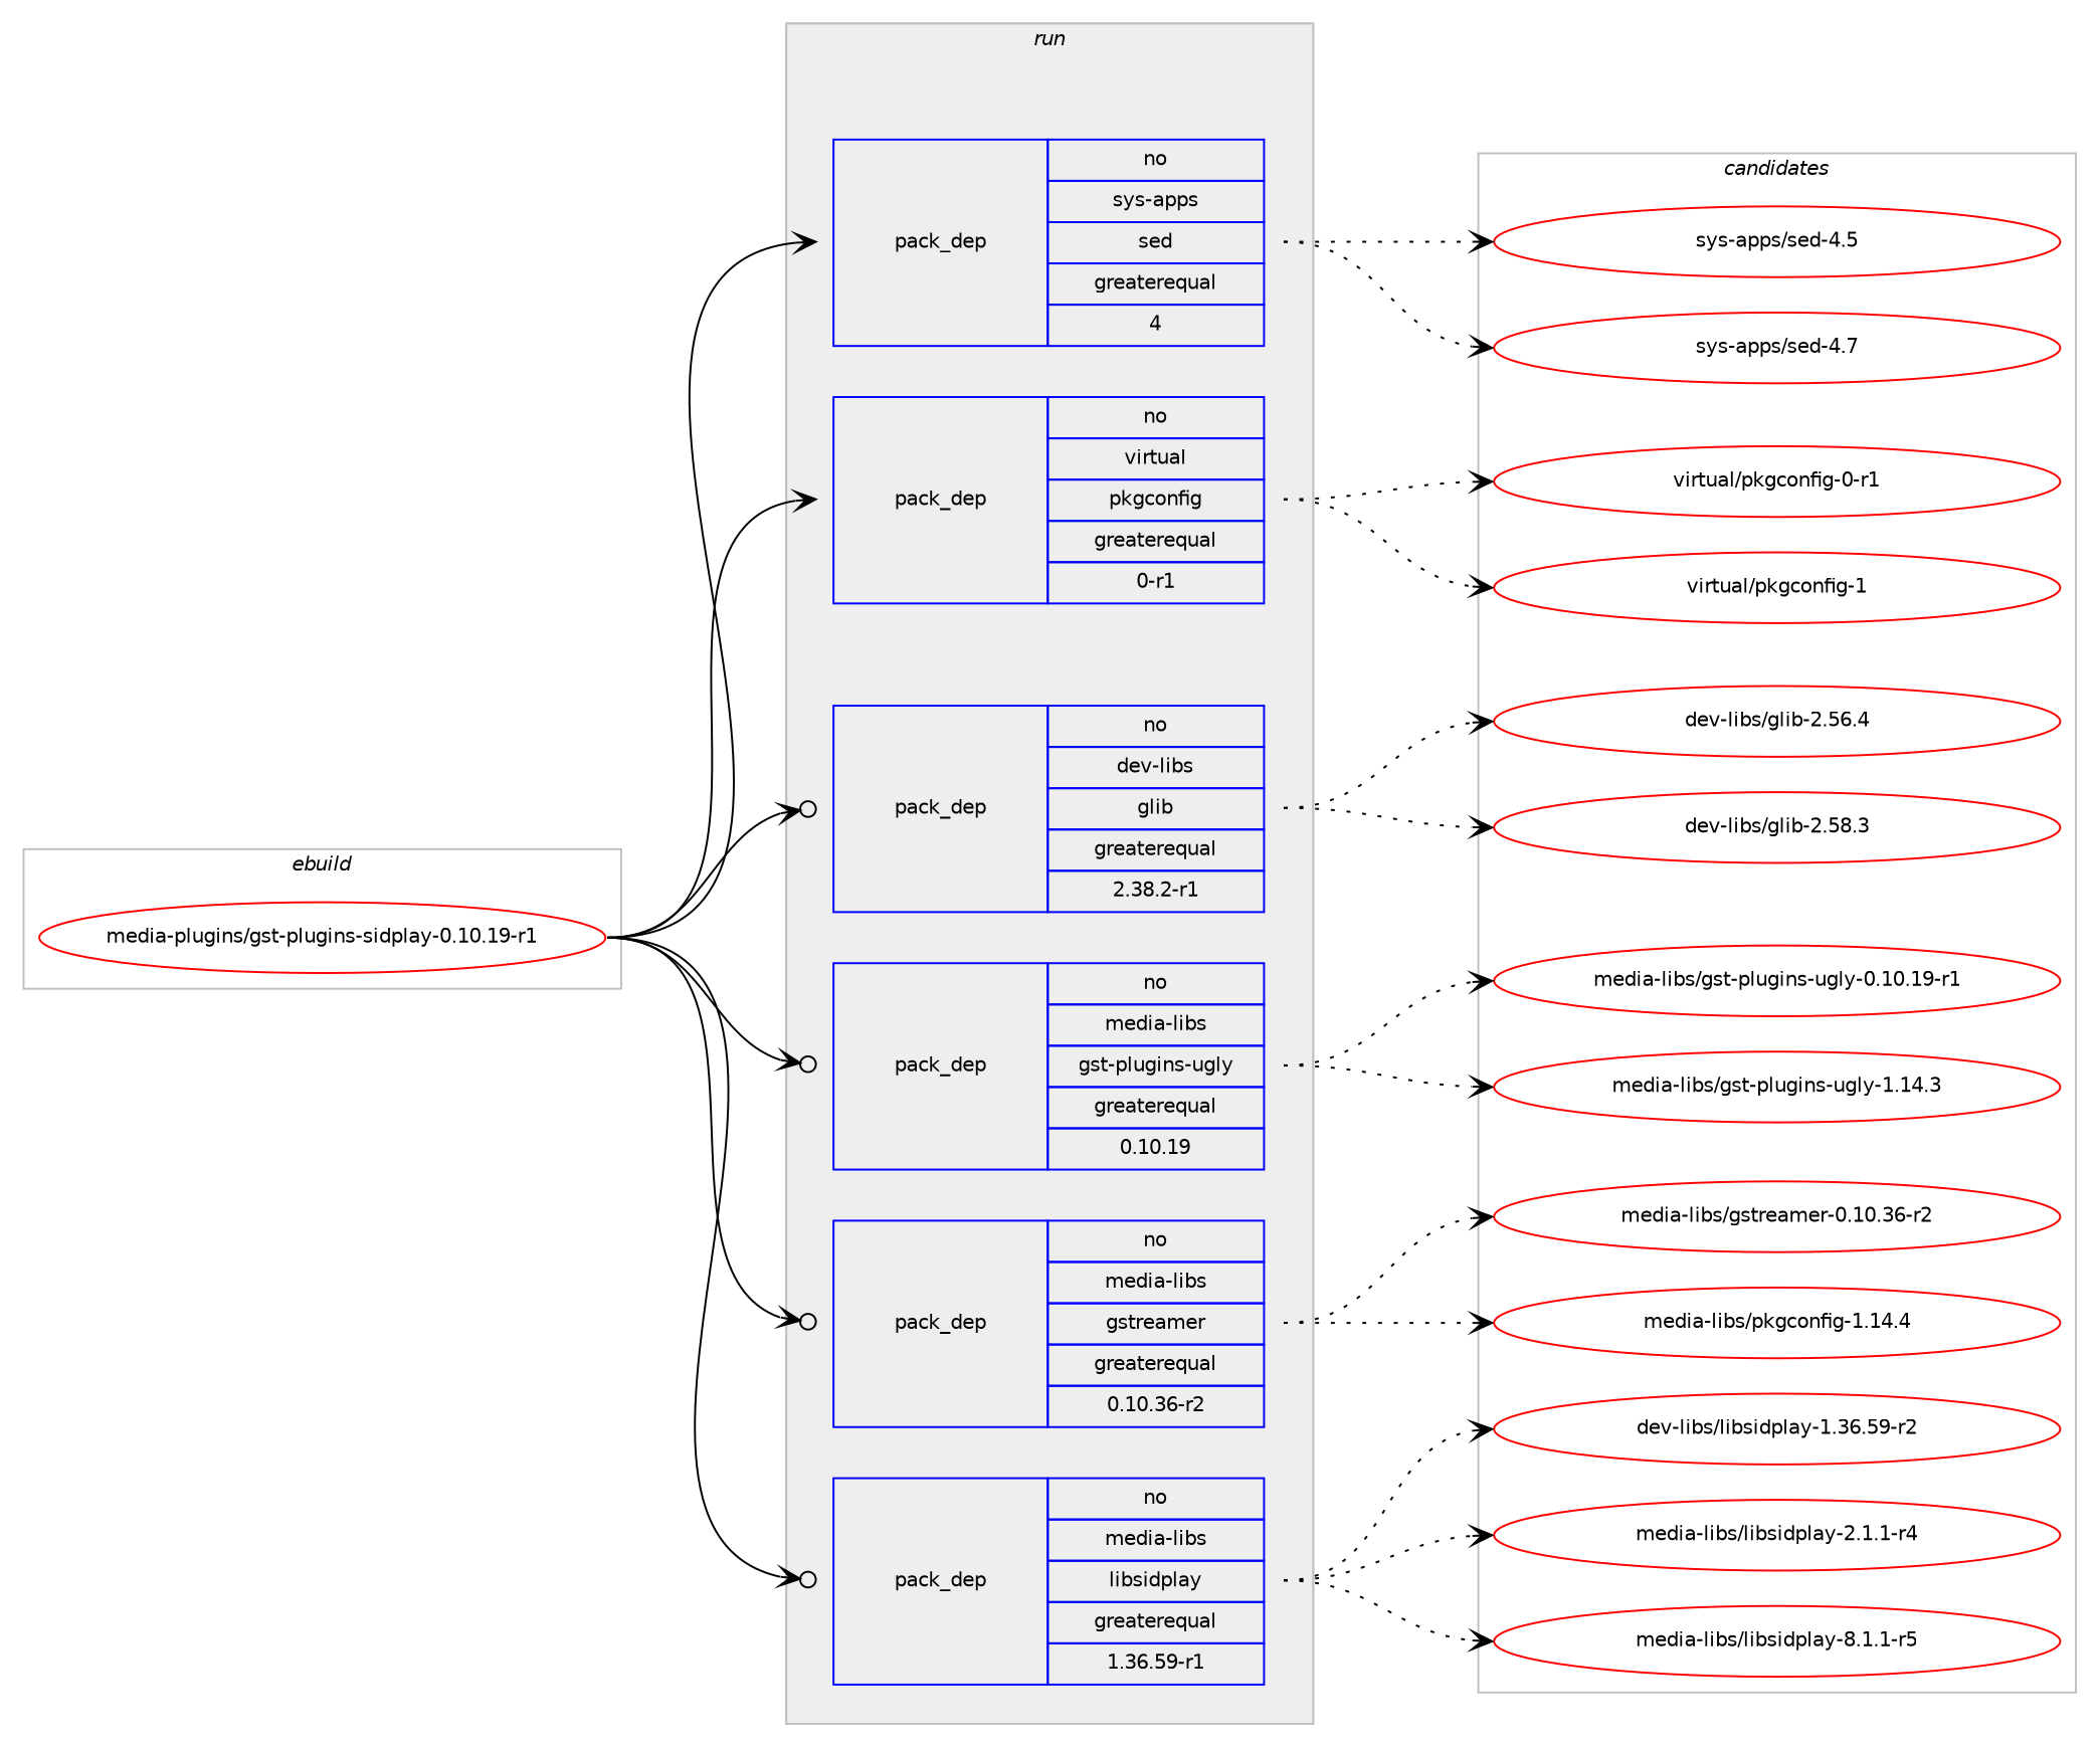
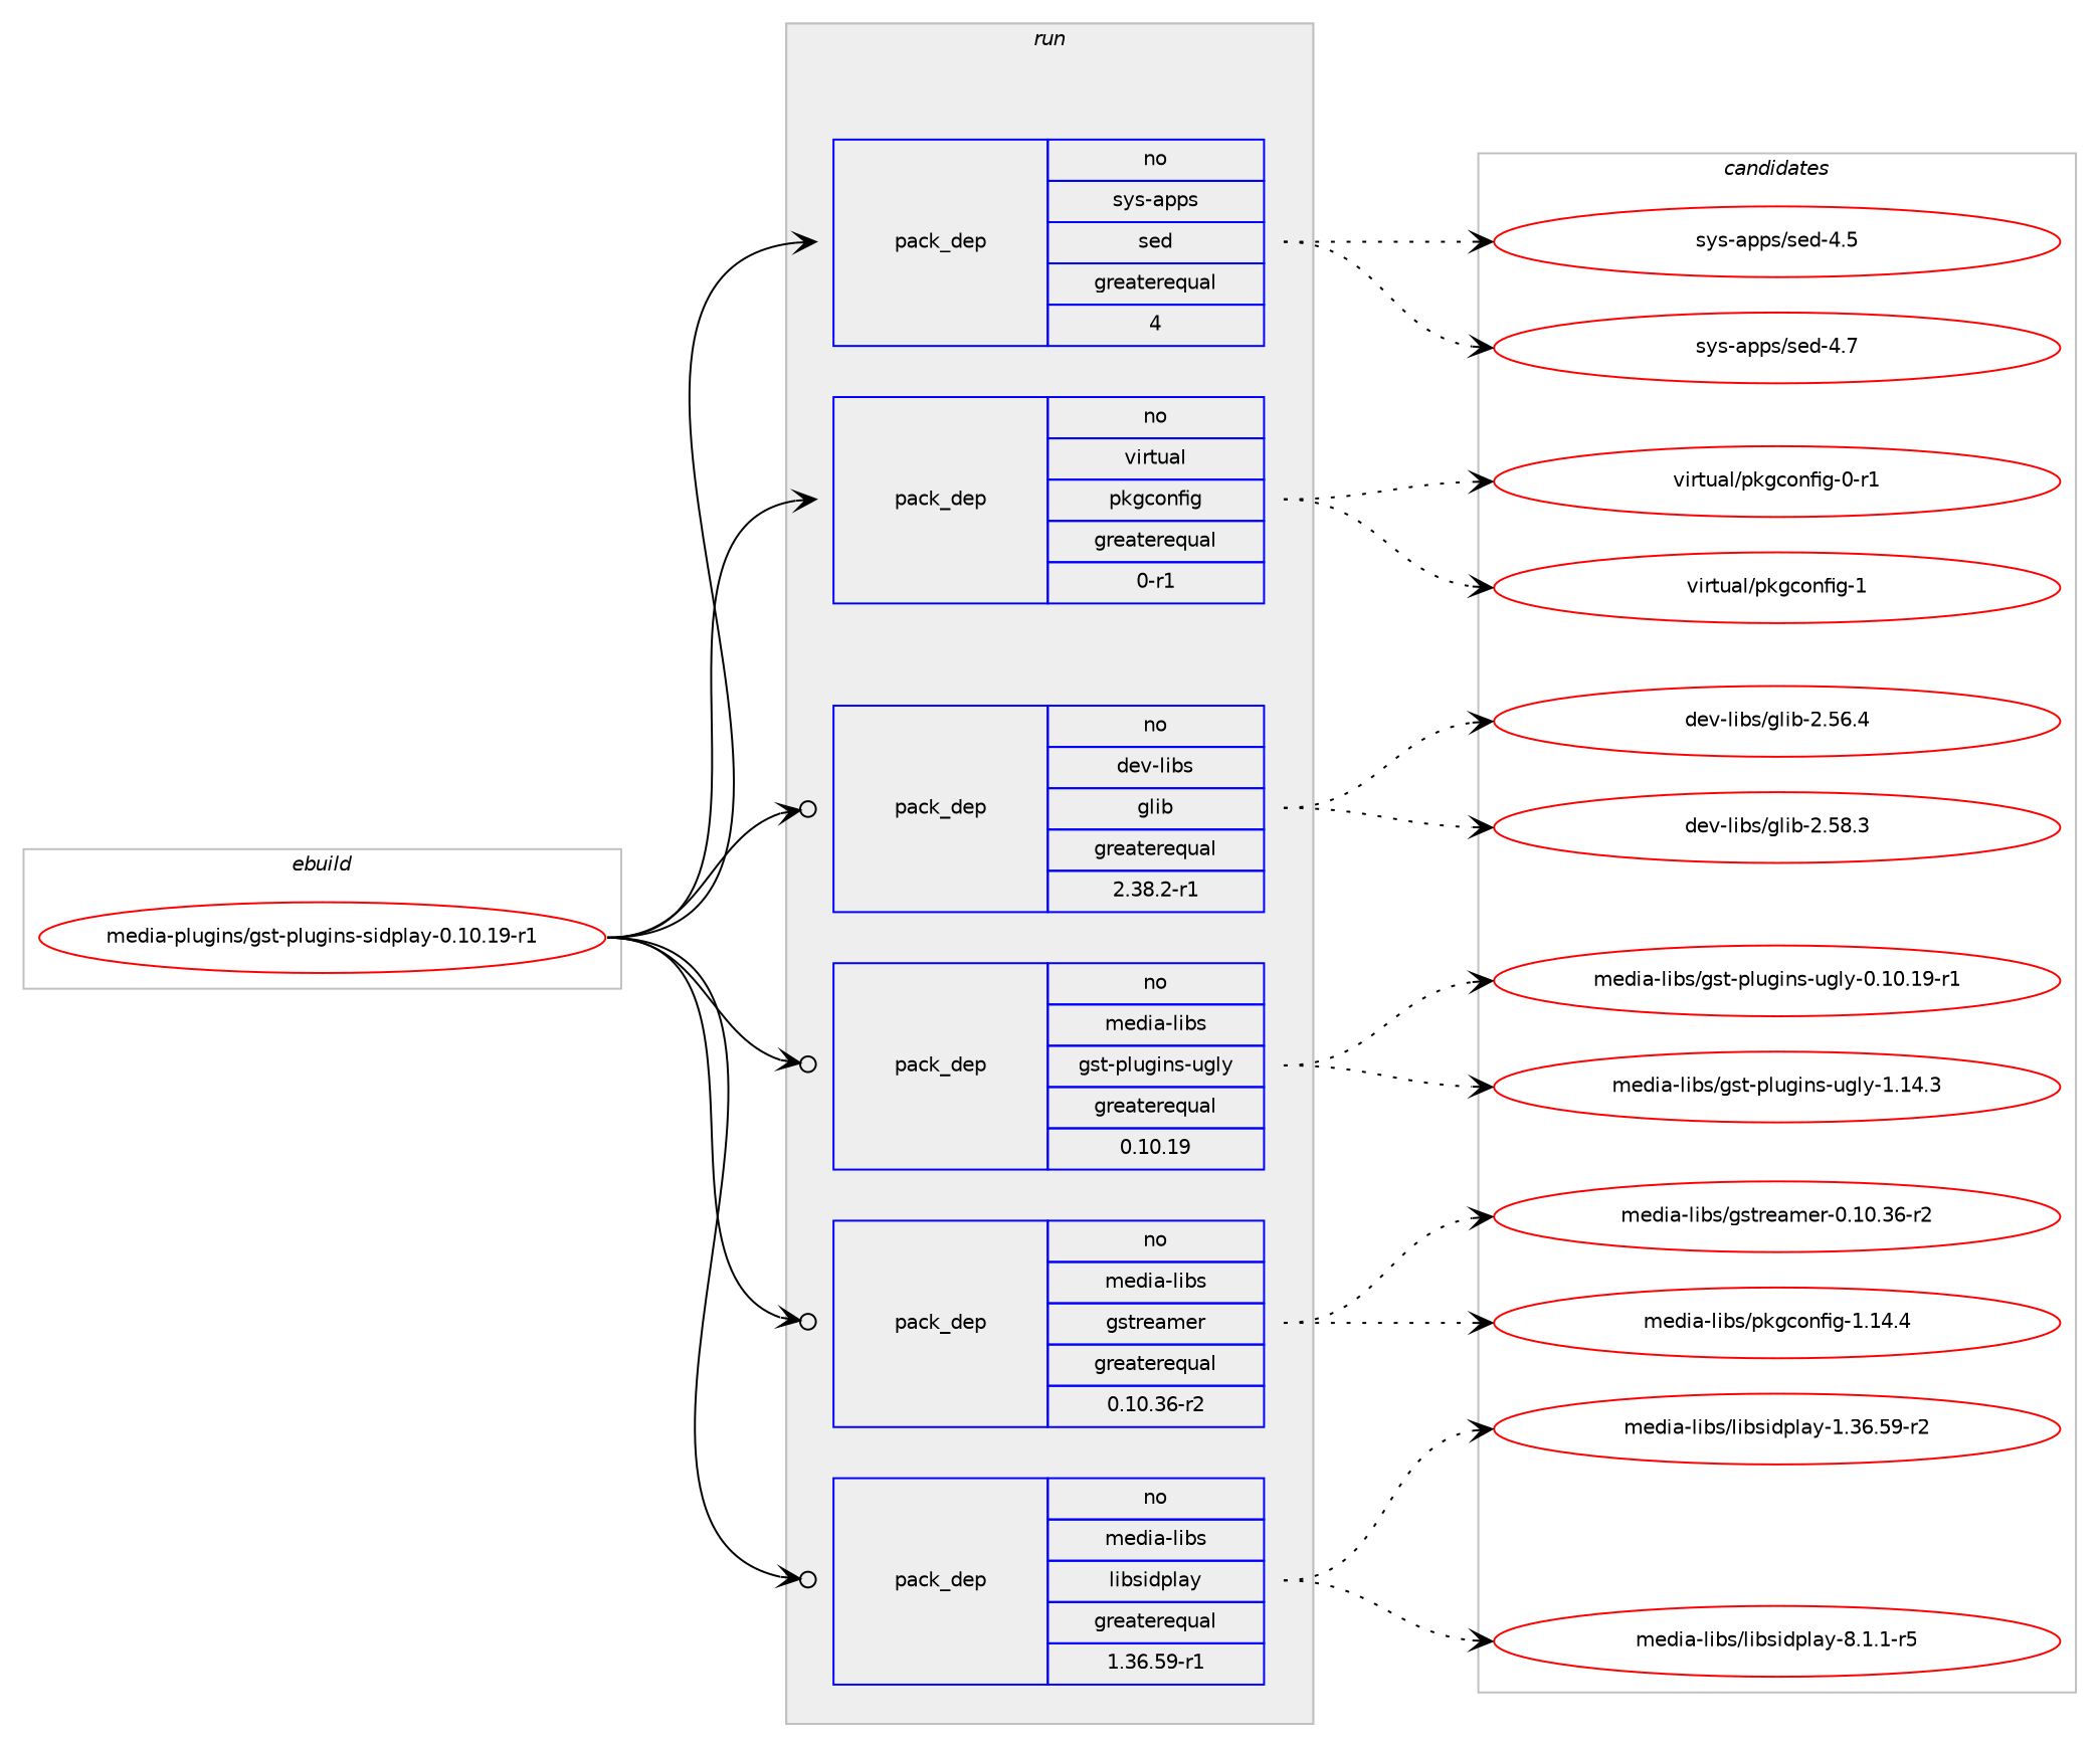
  digraph {
    compound=true
    concentrate=true
    fontname="DejaVu Sans"
    fontsize=10
    newrank=true
    rankdir=LR
    ranksep=1.5
    node [color=red fontname="DejaVu Sans" fontsize=10]
    edge [arrowhead=vee fontname="DejaVu Sans" headport=w style=dotted tailport=e weight=100]
    n1 [label="media-plugins/gst-plugins-sidplay-0.10.19-r1" width=4]
    n2 [color=blue label=<<TABLE BORDER="0" CELLBORDER="1" CELLSPACING="0" CELLPADDING="4" WIDTH="220"><TR><TD ROWSPAN="6" CELLPADDING="30">pack_dep</TD></TR><TR><TD WIDTH="110">no</TD></TR><TR><TD>sys-apps</TD></TR><TR><TD>sed</TD></TR><TR><TD>greaterequal</TD></TR><TR><TD>4</TD></TR></TABLE>> shape=none]
    n3 [color=blue label=<<TABLE BORDER="0" CELLBORDER="1" CELLSPACING="0" CELLPADDING="4" WIDTH="220"><TR><TD ROWSPAN="6" CELLPADDING="30">pack_dep</TD></TR><TR><TD WIDTH="110">no</TD></TR><TR><TD>virtual</TD></TR><TR><TD>pkgconfig</TD></TR><TR><TD>greaterequal</TD></TR><TR><TD>0-r1</TD></TR></TABLE>> shape=none]
    n4 [color=blue label=<<TABLE BORDER="0" CELLBORDER="1" CELLSPACING="0" CELLPADDING="4" WIDTH="220"><TR><TD ROWSPAN="6" CELLPADDING="30">pack_dep</TD></TR><TR><TD WIDTH="110">no</TD></TR><TR><TD>dev-libs</TD></TR><TR><TD>glib</TD></TR><TR><TD>greaterequal</TD></TR><TR><TD>2.38.2-r1</TD></TR></TABLE>> shape=none]
    n5 [color=blue label=<<TABLE BORDER="0" CELLBORDER="1" CELLSPACING="0" CELLPADDING="4" WIDTH="220"><TR><TD ROWSPAN="6" CELLPADDING="30">pack_dep</TD></TR><TR><TD WIDTH="110">no</TD></TR><TR><TD>media-libs</TD></TR><TR><TD>gst-plugins-ugly</TD></TR><TR><TD>greaterequal</TD></TR><TR><TD>0.10.19</TD></TR></TABLE>> shape=none]
    n6 [color=blue label=<<TABLE BORDER="0" CELLBORDER="1" CELLSPACING="0" CELLPADDING="4" WIDTH="220"><TR><TD ROWSPAN="6" CELLPADDING="30">pack_dep</TD></TR><TR><TD WIDTH="110">no</TD></TR><TR><TD>media-libs</TD></TR><TR><TD>gstreamer</TD></TR><TR><TD>greaterequal</TD></TR><TR><TD>0.10.36-r2</TD></TR></TABLE>> shape=none]
    n7 [color=blue label=<<TABLE BORDER="0" CELLBORDER="1" CELLSPACING="0" CELLPADDING="4" WIDTH="220"><TR><TD ROWSPAN="6" CELLPADDING="30">pack_dep</TD></TR><TR><TD WIDTH="110">no</TD></TR><TR><TD>media-libs</TD></TR><TR><TD>libsidplay</TD></TR><TR><TD>greaterequal</TD></TR><TR><TD>1.36.59-r1</TD></TR></TABLE>> shape=none]
    n8 [label="sys-apps/sed-4.5" width=4]
    n9 [label="sys-apps/sed-4.7" width=4]
    n10 [label="virtual/pkgconfig-0-r1" width=4]
    n11 [label="virtual/pkgconfig-1" width=4]
    n12 [label="dev-libs/glib-2.56.4" width=4]
    n13 [label="dev-libs/glib-2.58.3" width=4]
    n14 [label="media-libs/gst-plugins-ugly-0.10.19-r1" width=4]
    n15 [label="media-libs/gst-plugins-ugly-1.14.3" width=4]
    n16 [label="media-libs/gstreamer-0.10.36-r2" width=4]
    n17 [label="media-libs/pkgconfig-1.14.4" width=4]
-   n18 [label="dev-libs/libsidplay-1.36.59-r2" width=4]
-   n19 [label="media-libs/libsidplay-2.1.1-r4" width=4]
+   n18 [label="media-libs/libsidplay-1.36.59-r2" width=4]
    n20 [label="media-libs/libsidplay-8.1.1-r5" width=4]
    subgraph cluster_1 {
      color=gray
      label=<<i>ebuild</i>>
      rank=same
      n1
    }
    subgraph cluster_2 {
      color=gray
      label=<<i>dependencies</i>>
      subgraph cluster_3 {
        color=gray
        fillcolor="#eeeeee"
        label=<<i>compile</i>>
        style=filled
        subgraph sub_4 {
          color=gray
          fillcolor="#eeeeee"
          label=<<i>compile</i>>
          style=filled
          n2
        }
        subgraph sub_5 {
          color=gray
          fillcolor="#eeeeee"
          label=<<i>compile</i>>
          style=filled
          n3
        }
      }
      subgraph cluster_6 {
        color=gray
        fillcolor="#eeeeee"
        label=<<i>compile and run</i>>
        style=filled
        subgraph sub_7 {
          color=gray
          fillcolor="#eeeeee"
          label=<<i>compile and run</i>>
          style=filled
          n4
        }
        subgraph sub_8 {
          color=gray
          fillcolor="#eeeeee"
          label=<<i>compile and run</i>>
          style=filled
          n5
        }
        subgraph sub_9 {
          color=gray
          fillcolor="#eeeeee"
          label=<<i>compile and run</i>>
          style=filled
          n6
        }
        subgraph sub_10 {
          color=gray
          fillcolor="#eeeeee"
          label=<<i>compile and run</i>>
          style=filled
          n7
        }
      }
      subgraph cluster_11 {
        color=gray
        fillcolor="#eeeeee"
        label=<<i>run</i>>
        style=filled
      }
    }
    subgraph cluster_12 {
      color=gray
      label=<<i>candidates</i>>
      rank=same
      subgraph sub_13 {
        color=black
        label=<<i>candidates</i>>
        nodesep=1
        rank=same
        n8
        n9
      }
      subgraph sub_14 {
        color=black
        label=<<i>candidates</i>>
        nodesep=1
        rank=same
        n10
        n11
      }
      subgraph sub_15 {
        color=black
        label=<<i>candidates</i>>
        nodesep=1
        rank=same
        n12
        n13
      }
      subgraph sub_16 {
        color=black
        label=<<i>candidates</i>>
        nodesep=1
        rank=same
        n14
        n15
      }
      subgraph sub_17 {
        color=black
        label=<<i>candidates</i>>
        nodesep=1
        rank=same
        n16
        n17
      }
      subgraph sub_18 {
        color=black
        label=<<i>candidates</i>>
        nodesep=1
        rank=same
        n18
-       n19
        n20
      }
    }
    n1 -> n2 [style=solid weight=20]
    n1 -> n3 [style=solid weight=20]
    n1 -> n4 [arrowhead=odotvee style=solid weight=20]
    n1 -> n5 [arrowhead=odotvee style=solid weight=20]
    n1 -> n6 [arrowhead=odotvee style=solid weight=20]
    n1 -> n7 [arrowhead=odotvee style=solid weight=20]
    n2 -> n8
    n2 -> n9
    n3 -> n10
    n3 -> n11
    n4 -> n12
    n4 -> n13
    n5 -> n14
    n5 -> n15
    n6 -> n16
    n6 -> n17
    n7 -> n18
-   n7 -> n19
    n7 -> n20
  }
